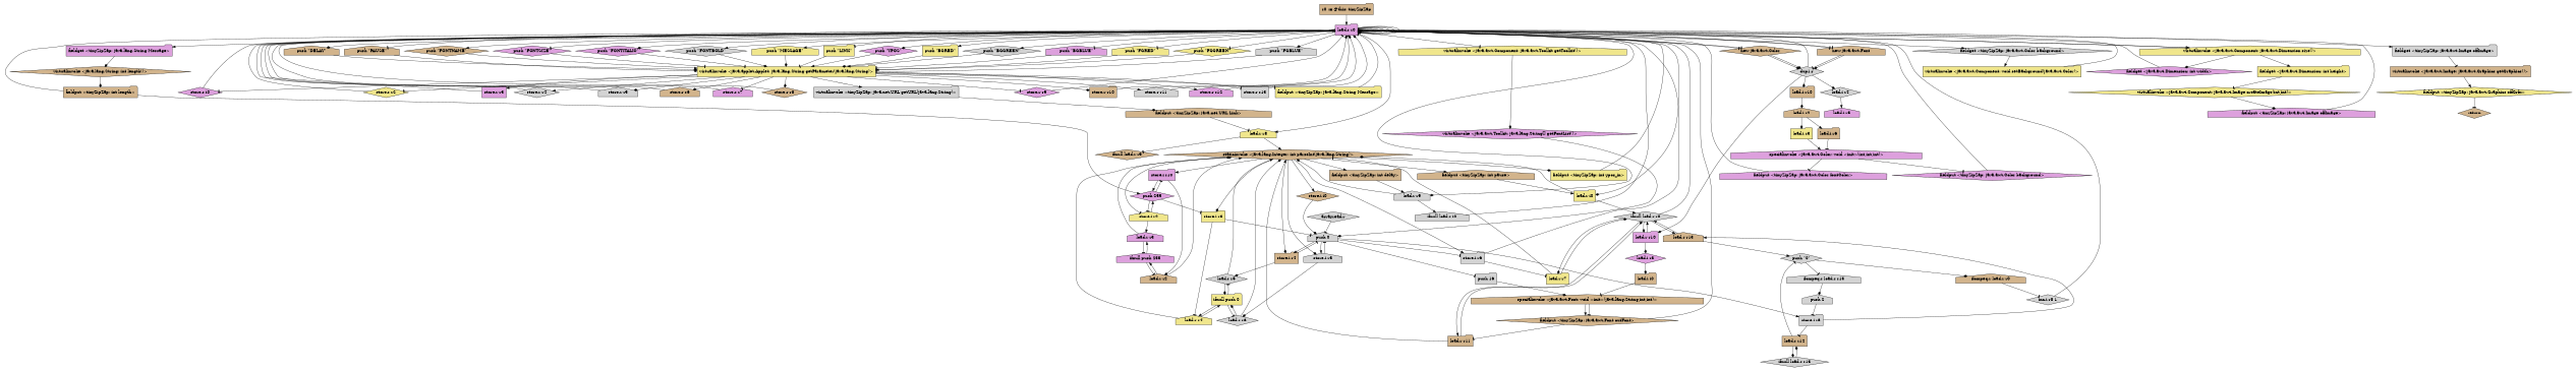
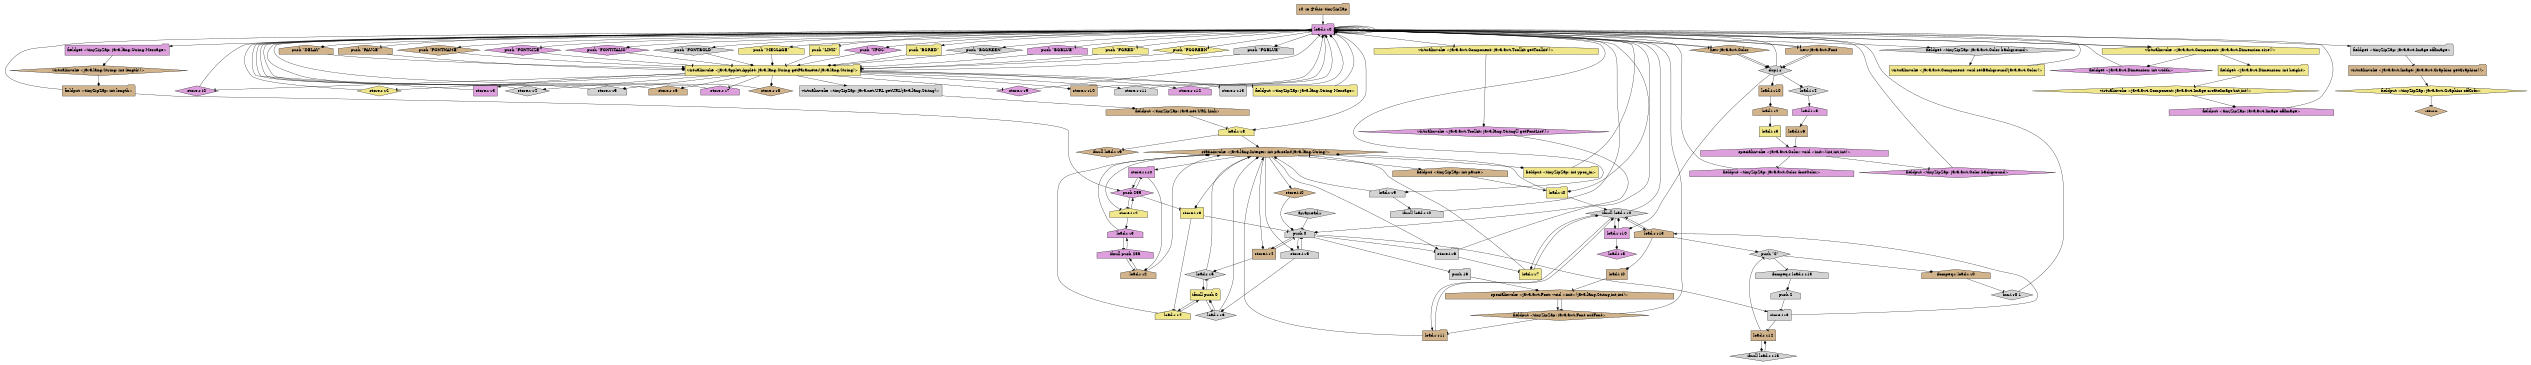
  digraph {
    node [fillcolor=tan shape=diamond style=filled]
    edge [arrowhead=diamond]
    "r0 := @this: tinyZipZap" [shape=folder]
    "load.r r0" [fillcolor=plum shape=folder]
    "push \"YPOS\"" [fillcolor=plum]
    "push \"BGRED\"" [fillcolor=khaki shape=folder]
    "push \"BGGREEN\"" [fillcolor=lightgrey]
    "push \"BGBLUE\"" [fillcolor=plum shape=house]
    "push \"FGRED\"" [fillcolor=khaki shape=house]
    "push \"FGGREEN\"" [fillcolor=khaki]
    "push \"FGBLUE\"" [fillcolor=lightgrey shape=house]
    "push \"DELAY\"" [shape=house]
    "push \"PAUSE\"" [shape=house]
    "push \"FONTNAME\""
    "push \"FONTSIZE\"" [fillcolor=plum]
    "push \"FONTITALIC\"" [fillcolor=plum]
    "push \"FONTBOLD\"" [fillcolor=lightgrey]
    "push \"MESSAGE\"" [fillcolor=khaki shape=house]
    "push \"LINK\"" [fillcolor=khaki shape=folder]
    "load.r r8" [fillcolor=khaki shape=house]
    "load.r r9" [fillcolor=lightgrey shape=house]
    "load.r i0" [fillcolor=khaki shape=folder]
    "new java.awt.Font" [shape=house]
    "virtualinvoke <java.awt.Component: java.awt.Toolkit getToolkit()>" [fillcolor=khaki shape=house]
    "fieldget <tinyZipZap: java.lang.String Message>" [fillcolor=plum shape=folder]
    "new java.awt.Color"
    "fieldget <tinyZipZap: java.awt.Color background>" [fillcolor=lightgrey]
    "virtualinvoke <java.awt.Component: java.awt.Dimension size()>" [fillcolor=khaki shape=house]
    "fieldget <tinyZipZap: java.awt.Image offImage>" [fillcolor=lightgrey shape=folder]
    "virtualinvoke <java.applet.Applet: java.lang.String getParameter(java.lang.String)>" [fillcolor=khaki shape=folder]
    "ifnull load.r r9"
    "staticinvoke <java.lang.Integer: int parseInt(java.lang.String)>"
    "ifnull load.r i0" [fillcolor=lightgrey shape=house]
    "ifnull load.r r0" [fillcolor=lightgrey]
    "dup1.r" [fillcolor=lightgrey]
    "virtualinvoke <java.awt.Toolkit: java.lang.String[] getFontList()>" [fillcolor=plum]
    "virtualinvoke <java.lang.String: int length()>"
    "virtualinvoke <java.awt.Component: void setBackground(java.awt.Color)>" [fillcolor=khaki shape=folder]
    "fieldget <java.awt.Dimension: int width>" [fillcolor=plum]
    "fieldget <java.awt.Dimension: int height>" [fillcolor=khaki shape=folder]
    "virtualinvoke <java.awt.Image: java.awt.Graphics getGraphics()>" [shape=folder]
    "store.r i0" [fillcolor=plum]
    "store.r r2" [fillcolor=khaki]
    "store.r r3" [fillcolor=plum shape=folder]
    "store.r r4" [fillcolor=lightgrey]
    "store.r r5" [fillcolor=lightgrey shape=house]
    "store.r r6" [shape=house]
    "store.r r7" [fillcolor=plum shape=house]
    "store.r r8"
    "store.r r9" [fillcolor=plum]
    "store.r r10" [shape=folder]
    "store.r r11" [fillcolor=lightgrey shape=house]
    "store.r r12" [fillcolor=plum shape=house]
    "store.r r13" [fillcolor=lightgrey shape=folder]
    "fieldput <tinyZipZap: java.lang.String Message>" [fillcolor=khaki shape=folder]
    "virtualinvoke <tinyZipZap: java.net.URL getURL(java.lang.String)>" [fillcolor=lightgrey shape=folder]
    "fieldput <tinyZipZap: java.net.URL Link>" [shape=house]
-   "fieldput <tinyZipZap: int delay>" [shape=folder]
    "fieldput <tinyZipZap: int pause>" [shape=house]
    "fieldput <tinyZipZap: int ypos_in>" [fillcolor=khaki shape=folder]
    "store.i i0"
    "store.i r10" [fillcolor=plum shape=folder]
    "store.i r2" [fillcolor=khaki shape=house]
    "store.i r3" [fillcolor=khaki shape=folder]
    "store.i r4" [shape=folder]
    "store.i r5" [fillcolor=lightgrey shape=house]
    "store.i r6" [fillcolor=lightgrey shape=folder]
    "push 0" [fillcolor=lightgrey shape=house]
    "push 255" [fillcolor=plum]
    "load.r r2" [shape=house]
    "load.r r3" [fillcolor=plum shape=house]
    "load.r r4" [fillcolor=khaki shape=house]
    "load.r r5" [fillcolor=lightgrey]
    "load.r r6" [fillcolor=lightgrey]
    "load.r r7" [fillcolor=khaki shape=folder]
    "load.r r11" [shape=folder]
    "load.r r10" [fillcolor=plum shape=folder]
    "load.r r13" [shape=house]
    "load.i r8" [fillcolor=plum]
    "push \"0\"" [fillcolor=lightgrey]
    "load.i r4" [fillcolor=lightgrey]
    "load.i r10" [shape=folder]
    "load.i r5" [fillcolor=plum shape=house]
    "load.i r2" [shape=house]
    "push 16" [fillcolor=lightgrey shape=folder]
    "store.i r8" [fillcolor=lightgrey shape=folder]
    "arrayread.r" [fillcolor=lightgrey]
    "specialinvoke <java.awt.Font: void <init>(java.lang.String,int,int)>" [shape=house]
    "load.r r12" [shape=folder]
    "fieldput <tinyZipZap: java.awt.Font outFont>"
    "load.i i0" [shape=folder]
    "ifnull load.r r13" [fillcolor=lightgrey]
    "ifcmpeq.r load.r r13" [fillcolor=lightgrey shape=house]
    "ifcmpeq.r load.r r0" [shape=house]
    "push 2" [fillcolor=lightgrey shape=house]
    "inc.i r8 1" [fillcolor=lightgrey]
    "fieldput <tinyZipZap: int length>" [shape=folder]
    "ifnull push 255" [fillcolor=plum shape=house]
    "ifnull push 0" [fillcolor=khaki shape=folder]
    "load.i r6" [shape=folder]
    "specialinvoke <java.awt.Color: void <init>(int,int,int)>" [fillcolor=plum shape=house]
    "fieldput <tinyZipZap: java.awt.Color fontColor>" [fillcolor=plum shape=house]
    "fieldput <tinyZipZap: java.awt.Color background>" [fillcolor=plum]
    "load.i r3" [fillcolor=khaki shape=folder]
    "virtualinvoke <java.awt.Component: java.awt.Image createImage(int,int)>" [fillcolor=khaki]
    "fieldput <tinyZipZap: java.awt.Image offImage>" [fillcolor=plum shape=house]
    "fieldput <tinyZipZap: java.awt.Graphics offGrfx>" [fillcolor=khaki]
    return
    "r0 := @this: tinyZipZap" -> "load.r r0" [arrowhead=normal]
    "load.r r0" -> "load.r r0" [arrowhead=tee]
    "load.r r0" -> "load.r r0"
    "load.r r0" -> "load.r r0"
    "load.r r0" -> "load.r r0"
    "load.r r0" -> "load.r r0" [arrowhead=normal]
    "load.r r0" -> "load.r r0"
    "load.r r0" -> "load.r r0" [arrowhead=normal]
    "load.r r0" -> "load.r r0" [arrowhead=tee]
    "load.r r0" -> "push \"YPOS\""
    "load.r r0" -> "push \"BGRED\"" [arrowhead=normal]
    "load.r r0" -> "push \"BGGREEN\"" [arrowhead=normal]
    "load.r r0" -> "push \"BGBLUE\"" [arrowhead=tee]
    "load.r r0" -> "push \"FGRED\"" [arrowhead=tee]
    "load.r r0" -> "push \"FGGREEN\"" [arrowhead=tee]
    "load.r r0" -> "push \"FGBLUE\""
    "load.r r0" -> "push \"DELAY\""
    "load.r r0" -> "push \"PAUSE\"" [arrowhead=tee]
    "load.r r0" -> "push \"FONTNAME\"" [arrowhead=normal]
    "load.r r0" -> "push \"FONTSIZE\"" [arrowhead=tee]
    "load.r r0" -> "push \"FONTITALIC\""
    "load.r r0" -> "push \"FONTBOLD\"" [arrowhead=normal]
    "load.r r0" -> "push \"MESSAGE\"" [arrowhead=normal]
    "load.r r0" -> "push \"LINK\"" [arrowhead=tee]
    "load.r r0" -> "load.r r8" [arrowhead=normal]
    "load.r r0" -> "load.r r9"
    "load.r r0" -> "load.r i0"
    "load.r r0" -> "new java.awt.Font" [arrowhead=tee]
    "load.r r0" -> "new java.awt.Font" [arrowhead=tee]
    "load.r r0" -> "virtualinvoke <java.awt.Component: java.awt.Toolkit getToolkit()>" [arrowhead=tee]
    "load.r r0" -> "fieldget <tinyZipZap: java.lang.String Message>" [arrowhead=normal]
    "load.r r0" -> "new java.awt.Color" [arrowhead=tee]
    "load.r r0" -> "new java.awt.Color" [arrowhead=tee]
    "load.r r0" -> "fieldget <tinyZipZap: java.awt.Color background>" [arrowhead=normal]
    "load.r r0" -> "virtualinvoke <java.awt.Component: java.awt.Dimension size()>" [arrowhead=tee]
    "load.r r0" -> "virtualinvoke <java.awt.Component: java.awt.Dimension size()>" [arrowhead=normal]
    "load.r r0" -> "fieldget <tinyZipZap: java.awt.Image offImage>" [arrowhead=normal]
    "push \"YPOS\"" -> "virtualinvoke <java.applet.Applet: java.lang.String getParameter(java.lang.String)>" [arrowhead=normal]
    "push \"BGRED\"" -> "virtualinvoke <java.applet.Applet: java.lang.String getParameter(java.lang.String)>"
    "push \"BGGREEN\"" -> "virtualinvoke <java.applet.Applet: java.lang.String getParameter(java.lang.String)>" [arrowhead=normal]
    "push \"BGBLUE\"" -> "virtualinvoke <java.applet.Applet: java.lang.String getParameter(java.lang.String)>" [arrowhead=tee]
    "push \"FGRED\"" -> "virtualinvoke <java.applet.Applet: java.lang.String getParameter(java.lang.String)>" [arrowhead=tee]
    "push \"FGGREEN\"" -> "virtualinvoke <java.applet.Applet: java.lang.String getParameter(java.lang.String)>" [arrowhead=normal]
    "push \"FGBLUE\"" -> "virtualinvoke <java.applet.Applet: java.lang.String getParameter(java.lang.String)>" [arrowhead=tee]
    "push \"DELAY\"" -> "virtualinvoke <java.applet.Applet: java.lang.String getParameter(java.lang.String)>"
    "push \"PAUSE\"" -> "virtualinvoke <java.applet.Applet: java.lang.String getParameter(java.lang.String)>"
    "push \"FONTNAME\"" -> "virtualinvoke <java.applet.Applet: java.lang.String getParameter(java.lang.String)>" [arrowhead=normal]
    "push \"FONTSIZE\"" -> "virtualinvoke <java.applet.Applet: java.lang.String getParameter(java.lang.String)>" [arrowhead=tee]
    "push \"FONTITALIC\"" -> "virtualinvoke <java.applet.Applet: java.lang.String getParameter(java.lang.String)>" [arrowhead=tee]
    "push \"FONTBOLD\"" -> "virtualinvoke <java.applet.Applet: java.lang.String getParameter(java.lang.String)>"
    "push \"MESSAGE\"" -> "virtualinvoke <java.applet.Applet: java.lang.String getParameter(java.lang.String)>"
    "push \"LINK\"" -> "virtualinvoke <java.applet.Applet: java.lang.String getParameter(java.lang.String)>" [arrowhead=tee]
    "load.r r8" -> "ifnull load.r r9" [arrowhead=tee]
    "load.r r8" -> "staticinvoke <java.lang.Integer: int parseInt(java.lang.String)>" [arrowhead=normal]
    "load.r r9" -> "staticinvoke <java.lang.Integer: int parseInt(java.lang.String)>"
    "load.r r9" -> "ifnull load.r i0" [arrowhead=normal]
    "load.r i0" -> "staticinvoke <java.lang.Integer: int parseInt(java.lang.String)>"
    "load.r i0" -> "ifnull load.r r0" [arrowhead=normal]
    "new java.awt.Font" -> "dup1.r" [arrowhead=tee]
    "new java.awt.Font" -> "dup1.r"
    "virtualinvoke <java.awt.Component: java.awt.Toolkit getToolkit()>" -> "virtualinvoke <java.awt.Toolkit: java.lang.String[] getFontList()>"
    "fieldget <tinyZipZap: java.lang.String Message>" -> "virtualinvoke <java.lang.String: int length()>"
    "new java.awt.Color" -> "dup1.r"
    "new java.awt.Color" -> "dup1.r"
    "fieldget <tinyZipZap: java.awt.Color background>" -> "virtualinvoke <java.awt.Component: void setBackground(java.awt.Color)>" [arrowhead=normal]
    "virtualinvoke <java.awt.Component: java.awt.Dimension size()>" -> "fieldget <java.awt.Dimension: int width>"
    "virtualinvoke <java.awt.Component: java.awt.Dimension size()>" -> "fieldget <java.awt.Dimension: int height>" [arrowhead=normal]
    "fieldget <tinyZipZap: java.awt.Image offImage>" -> "virtualinvoke <java.awt.Image: java.awt.Graphics getGraphics()>" [arrowhead=tee]
    "virtualinvoke <java.applet.Applet: java.lang.String getParameter(java.lang.String)>" -> "store.r i0" [arrowhead=tee]
    "virtualinvoke <java.applet.Applet: java.lang.String getParameter(java.lang.String)>" -> "store.r r2" [arrowhead=tee]
    "virtualinvoke <java.applet.Applet: java.lang.String getParameter(java.lang.String)>" -> "store.r r3" [arrowhead=normal]
    "virtualinvoke <java.applet.Applet: java.lang.String getParameter(java.lang.String)>" -> "store.r r4" [arrowhead=normal]
    "virtualinvoke <java.applet.Applet: java.lang.String getParameter(java.lang.String)>" -> "store.r r5"
    "virtualinvoke <java.applet.Applet: java.lang.String getParameter(java.lang.String)>" -> "store.r r6"
    "virtualinvoke <java.applet.Applet: java.lang.String getParameter(java.lang.String)>" -> "store.r r7" [arrowhead=tee]
    "virtualinvoke <java.applet.Applet: java.lang.String getParameter(java.lang.String)>" -> "store.r r8"
    "virtualinvoke <java.applet.Applet: java.lang.String getParameter(java.lang.String)>" -> "store.r r9" [arrowhead=tee]
    "virtualinvoke <java.applet.Applet: java.lang.String getParameter(java.lang.String)>" -> "store.r r10"
    "virtualinvoke <java.applet.Applet: java.lang.String getParameter(java.lang.String)>" -> "store.r r11" [arrowhead=normal]
    "virtualinvoke <java.applet.Applet: java.lang.String getParameter(java.lang.String)>" -> "store.r r12" [arrowhead=normal]
    "virtualinvoke <java.applet.Applet: java.lang.String getParameter(java.lang.String)>" -> "store.r r13" [arrowhead=tee]
    "virtualinvoke <java.applet.Applet: java.lang.String getParameter(java.lang.String)>" -> "fieldput <tinyZipZap: java.lang.String Message>" [arrowhead=tee]
    "virtualinvoke <java.applet.Applet: java.lang.String getParameter(java.lang.String)>" -> "virtualinvoke <tinyZipZap: java.net.URL getURL(java.lang.String)>" [arrowhead=normal]
-   "staticinvoke <java.lang.Integer: int parseInt(java.lang.String)>" -> "fieldput <tinyZipZap: int delay>" [arrowhead=normal]
    "staticinvoke <java.lang.Integer: int parseInt(java.lang.String)>" -> "fieldput <tinyZipZap: int pause>" [arrowhead=normal]
    "staticinvoke <java.lang.Integer: int parseInt(java.lang.String)>" -> "fieldput <tinyZipZap: int ypos_in>"
    "staticinvoke <java.lang.Integer: int parseInt(java.lang.String)>" -> "store.i i0" [arrowhead=normal]
    "staticinvoke <java.lang.Integer: int parseInt(java.lang.String)>" -> "store.i r10" [arrowhead=normal]
    "staticinvoke <java.lang.Integer: int parseInt(java.lang.String)>" -> "store.i r2" [arrowhead=tee]
    "staticinvoke <java.lang.Integer: int parseInt(java.lang.String)>" -> "store.i r3"
    "staticinvoke <java.lang.Integer: int parseInt(java.lang.String)>" -> "store.i r4"
    "staticinvoke <java.lang.Integer: int parseInt(java.lang.String)>" -> "store.i r5"
    "staticinvoke <java.lang.Integer: int parseInt(java.lang.String)>" -> "store.i r6" [arrowhead=normal]
    "ifnull load.r i0" -> "load.r r0"
    "ifnull load.r r0" -> "load.r r0" [arrowhead=tee]
    "ifnull load.r r0" -> "load.r r7"
    "ifnull load.r r0" -> "load.r r11" [arrowhead=normal]
    "ifnull load.r r0" -> "load.r r10"
    "ifnull load.r r0" -> "load.r r13" [arrowhead=normal]
    "dup1.r" -> "load.r r0" [arrowhead=tee]
    "dup1.r" -> "load.r r10"
    "dup1.r" -> "load.i r4"
    "dup1.r" -> "load.i r10"
    "virtualinvoke <java.awt.Toolkit: java.lang.String[] getFontList()>" -> "push 0"
    "virtualinvoke <java.lang.String: int length()>" -> "fieldput <tinyZipZap: int length>"
    "virtualinvoke <java.awt.Component: void setBackground(java.awt.Color)>" -> "load.r r0" [arrowhead=normal]
    "fieldget <java.awt.Dimension: int width>" -> "load.r r0" [arrowhead=normal]
    "fieldget <java.awt.Dimension: int height>" -> "virtualinvoke <java.awt.Component: java.awt.Image createImage(int,int)>" [arrowhead=tee]
    "virtualinvoke <java.awt.Image: java.awt.Graphics getGraphics()>" -> "fieldput <tinyZipZap: java.awt.Graphics offGrfx>" [arrowhead=normal]
    "store.r i0" -> "load.r r0" [arrowhead=tee]
    "store.r r2" -> "load.r r0" [arrowhead=normal]
    "store.r r3" -> "load.r r0"
    "store.r r4" -> "load.r r0" [arrowhead=normal]
    "store.r r5" -> "load.r r0" [arrowhead=normal]
    "store.r r6" -> "load.r r0" [arrowhead=normal]
    "store.r r7" -> "load.r r0"
    "store.r r8" -> "load.r r0" [arrowhead=normal]
    "store.r r9" -> "load.r r0" [arrowhead=tee]
    "store.r r10" -> "load.r r0"
    "store.r r11" -> "load.r r0" [arrowhead=tee]
    "store.r r12" -> "load.r r0"
    "store.r r13" -> "load.r r0"
    "fieldput <tinyZipZap: java.lang.String Message>" -> "load.r r0" [arrowhead=tee]
    "virtualinvoke <tinyZipZap: java.net.URL getURL(java.lang.String)>" -> "fieldput <tinyZipZap: java.net.URL Link>"
    "fieldput <tinyZipZap: java.net.URL Link>" -> "load.r r8" [arrowhead=tee]
-   "fieldput <tinyZipZap: int delay>" -> "load.r r9" [arrowhead=normal]
    "fieldput <tinyZipZap: int pause>" -> "load.r i0" [arrowhead=normal]
    "fieldput <tinyZipZap: int ypos_in>" -> "load.r r0" [arrowhead=normal]
    "store.i i0" -> "push 0"
    "store.i r10" -> "push 255" [arrowhead=normal]
    "store.i r10" -> "load.r r2"
    "store.i r2" -> "push 255" [arrowhead=normal]
    "store.i r2" -> "load.r r3" [arrowhead=normal]
    "store.i r3" -> "push 0" [arrowhead=tee]
    "store.i r3" -> "load.r r4" [arrowhead=tee]
    "store.i r4" -> "push 0" [arrowhead=tee]
    "store.i r4" -> "load.r r5"
    "store.i r5" -> "push 0" [arrowhead=tee]
    "store.i r5" -> "load.r r6"
    "store.i r6" -> "load.r r0" [arrowhead=tee]
    "store.i r6" -> "load.r r7" [arrowhead=tee]
    "push 0" -> "store.i r4" [arrowhead=normal]
    "push 0" -> "store.i r5" [arrowhead=normal]
    "push 0" -> "store.i r6" [arrowhead=tee]
    "push 0" -> "push 16" [arrowhead=tee]
    "push 0" -> "store.i r8" [arrowhead=normal]
    "push 255" -> "store.i r10" [arrowhead=tee]
    "push 255" -> "store.i r2" [arrowhead=tee]
    "push 255" -> "store.i r3" [arrowhead=tee]
    "load.r r2" -> "staticinvoke <java.lang.Integer: int parseInt(java.lang.String)>" [arrowhead=normal]
    "load.r r2" -> "ifnull push 255" [arrowhead=normal]
    "load.r r3" -> "staticinvoke <java.lang.Integer: int parseInt(java.lang.String)>"
    "load.r r3" -> "ifnull push 255" [arrowhead=tee]
    "load.r r4" -> "staticinvoke <java.lang.Integer: int parseInt(java.lang.String)>"
    "load.r r4" -> "ifnull push 0" [arrowhead=normal]
    "load.r r5" -> "staticinvoke <java.lang.Integer: int parseInt(java.lang.String)>" [arrowhead=normal]
    "load.r r5" -> "ifnull push 0"
    "load.r r6" -> "staticinvoke <java.lang.Integer: int parseInt(java.lang.String)>"
    "load.r r6" -> "ifnull push 0"
    "load.r r7" -> "staticinvoke <java.lang.Integer: int parseInt(java.lang.String)>" [arrowhead=tee]
    "load.r r7" -> "ifnull load.r r0"
    "load.r r11" -> "staticinvoke <java.lang.Integer: int parseInt(java.lang.String)>" [arrowhead=normal]
    "load.r r11" -> "ifnull load.r r0"
-   "load.r r10" -> "ifnull load.r r0" [arrowhead=normal]
+   "load.r r10" -> "ifnull load.r r0"
    "load.r r10" -> "load.i r8"
    "load.r r13" -> "ifnull load.r r0" [arrowhead=normal]
    "load.r r13" -> "push \"0\"" [arrowhead=normal]
-   "load.i r8" -> "load.i i0"
+   "load.r r13" -> "load.i i0"
    "push \"0\"" -> "ifcmpeq.r load.r r13" [arrowhead=tee]
    "push \"0\"" -> "ifcmpeq.r load.r r0"
    "load.i r4" -> "load.i r5" [arrowhead=normal]
    "load.i r10" -> "load.i r2"
-   "load.i r2" -> "load.i r6" [arrowhead=normal]
+   "load.i r5" -> "load.i r6" [arrowhead=normal]
    "load.i r2" -> "load.i r3"
    "push 16" -> "specialinvoke <java.awt.Font: void <init>(java.lang.String,int,int)>"
    "store.i r8" -> "load.r r13" [arrowhead=normal]
    "store.i r8" -> "load.r r12" [arrowhead=tee]
    "arrayread.r" -> "push 0" [arrowhead=tee]
    "specialinvoke <java.awt.Font: void <init>(java.lang.String,int,int)>" -> "fieldput <tinyZipZap: java.awt.Font outFont>" [arrowhead=normal]
    "specialinvoke <java.awt.Font: void <init>(java.lang.String,int,int)>" -> "fieldput <tinyZipZap: java.awt.Font outFont>" [arrowhead=tee]
    "load.r r12" -> "push \"0\"" [arrowhead=tee]
    "load.r r12" -> "ifnull load.r r13"
    "fieldput <tinyZipZap: java.awt.Font outFont>" -> "load.r r0" [arrowhead=tee]
    "fieldput <tinyZipZap: java.awt.Font outFont>" -> "load.r r11" [arrowhead=tee]
    "load.i i0" -> "specialinvoke <java.awt.Font: void <init>(java.lang.String,int,int)>" [arrowhead=tee]
    "ifnull load.r r13" -> "load.r r12"
    "ifcmpeq.r load.r r13" -> "push 2"
    "ifcmpeq.r load.r r0" -> "inc.i r8 1" [arrowhead=tee]
    "push 2" -> "store.i r8" [arrowhead=tee]
    "inc.i r8 1" -> "load.r r0"
    "fieldput <tinyZipZap: int length>" -> "load.r r0" [arrowhead=normal]
    "fieldput <tinyZipZap: int length>" -> "push 255" [arrowhead=normal]
    "ifnull push 255" -> "load.r r2" [arrowhead=tee]
    "ifnull push 255" -> "load.r r3" [arrowhead=normal]
    "ifnull push 0" -> "load.r r4" [arrowhead=normal]
    "ifnull push 0" -> "load.r r5" [arrowhead=tee]
    "ifnull push 0" -> "load.r r6" [arrowhead=tee]
    "load.i r6" -> "specialinvoke <java.awt.Color: void <init>(int,int,int)>" [arrowhead=tee]
    "specialinvoke <java.awt.Color: void <init>(int,int,int)>" -> "fieldput <tinyZipZap: java.awt.Color fontColor>" [arrowhead=tee]
    "specialinvoke <java.awt.Color: void <init>(int,int,int)>" -> "fieldput <tinyZipZap: java.awt.Color background>" [arrowhead=tee]
    "fieldput <tinyZipZap: java.awt.Color fontColor>" -> "load.r r0" [arrowhead=normal]
    "fieldput <tinyZipZap: java.awt.Color background>" -> "load.r r0"
    "load.i r3" -> "specialinvoke <java.awt.Color: void <init>(int,int,int)>" [arrowhead=normal]
    "virtualinvoke <java.awt.Component: java.awt.Image createImage(int,int)>" -> "fieldput <tinyZipZap: java.awt.Image offImage>"
    "fieldput <tinyZipZap: java.awt.Image offImage>" -> "load.r r0"
    "fieldput <tinyZipZap: java.awt.Graphics offGrfx>" -> return [arrowhead=tee]
  }
